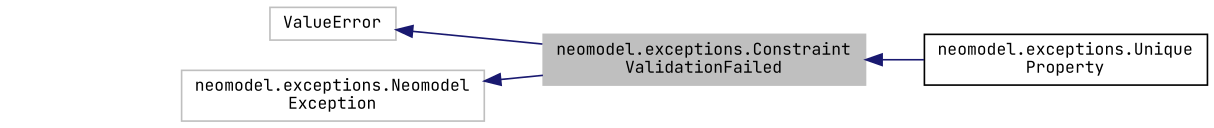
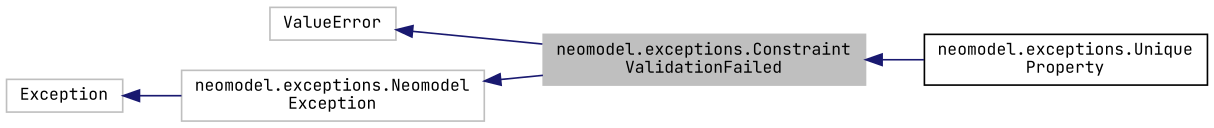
  digraph {
    fontname="JetBrains Mono"
    rankdir=LR
    node [color=grey75 fillcolor=white fontname="JetBrains Mono" fontsize=10 shape=record style=filled]
    edge [color=midnightblue dir=back fontname="JetBrains Mono" fontsize=10 labelfontname=Helvetica labelfontsize=10 style=solid]
    n1 [fillcolor=grey75 fontcolor=black height=0.2 label="neomodel.exceptions.Constraint\lValidationFailed" width=0.4]
    n2 [color=black height=0.2 label="neomodel.exceptions.Unique\lProperty" width=0.4]
    n3 [height=0.2 label=ValueError width=0.4]
    n4 [height=0.2 label="neomodel.exceptions.Neomodel\lException" width=0.4]
+   n5 [height=0.2 label=Exception width=0.4]
    n1 -> n2
    n3 -> n1
    n4 -> n1
+   n5 -> n4
  }
